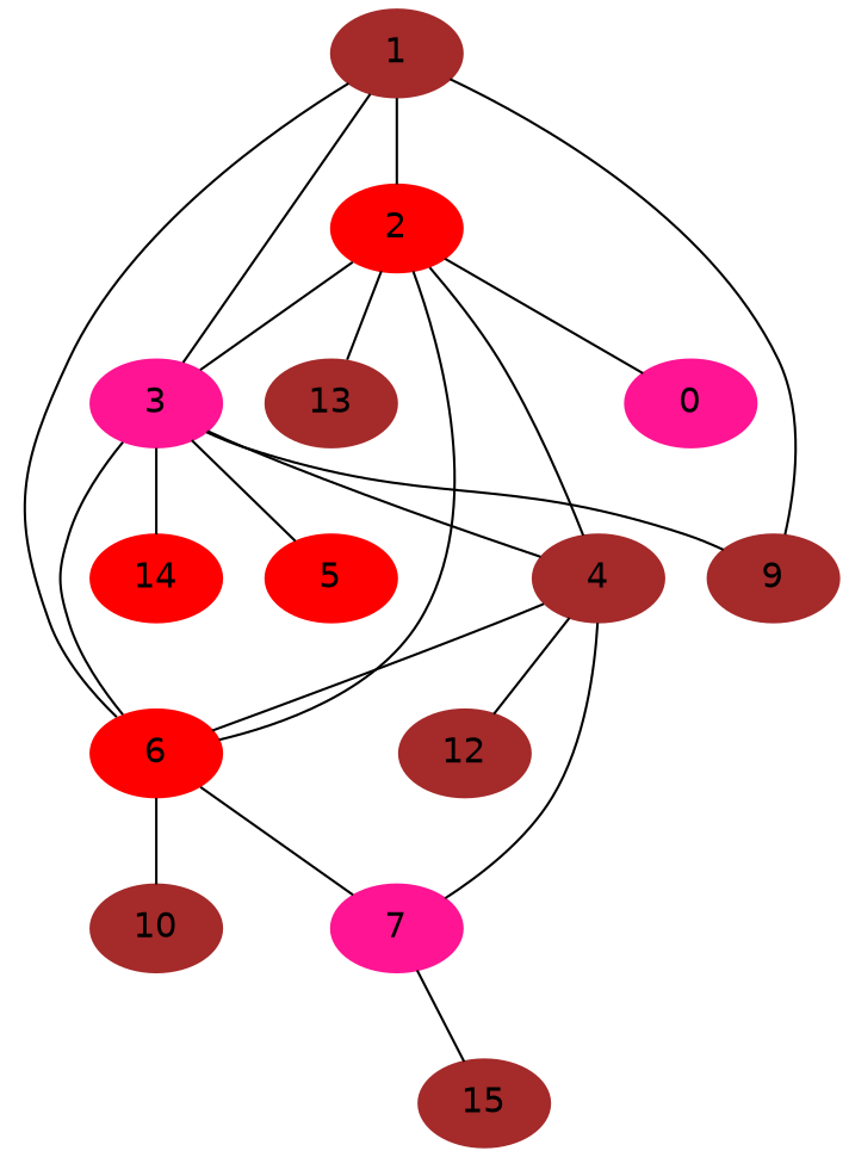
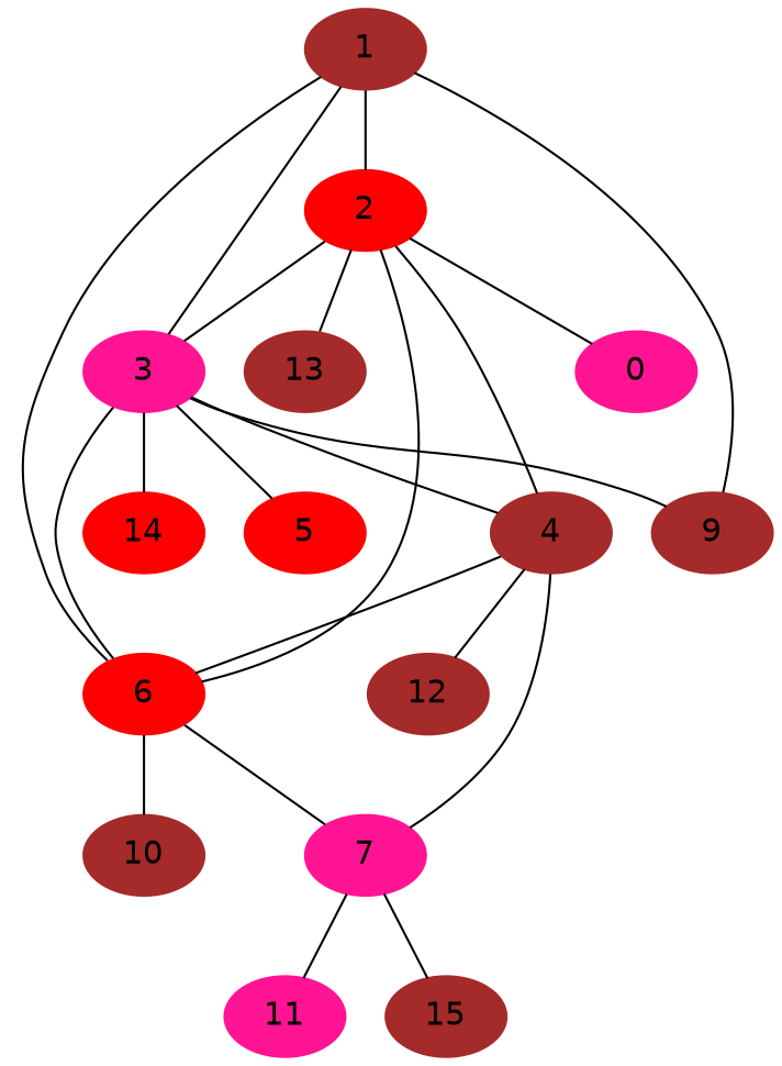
  graph {
    fontname="DejaVu Sans"
    node [color=brown fontname="DejaVu Sans" style=filled]
    edge [fontname="DejaVu Sans" weight=1.0]
    2 [color=red]
    1
    3 [color=deeppink]
    6 [color=red]
    9
    4
    n7 [color=deeppink label=0]
    13
    5 [color=red]
    14 [color=red]
    7 [color=deeppink]
    10
    12
+   11 [color=deeppink]
    15
    2 -- 3 [weight=2.0]
    2 -- 6 [weight=2.0]
    2 -- 4
    2 -- n7 [weight=2.0]
    2 -- 13
    1 -- 2 [weight=3.0]
    1 -- 3
    1 -- 6 [weight=2.0]
    1 -- 9
    3 -- 6 [weight=2.0]
    3 -- 9 [weight=2.0]
    3 -- 4 [weight=2.0]
    3 -- 5
    3 -- 14
    6 -- 7
    6 -- 10
    4 -- 6
    4 -- 7
    4 -- 12
+   7 -- 11
    7 -- 15
  }
